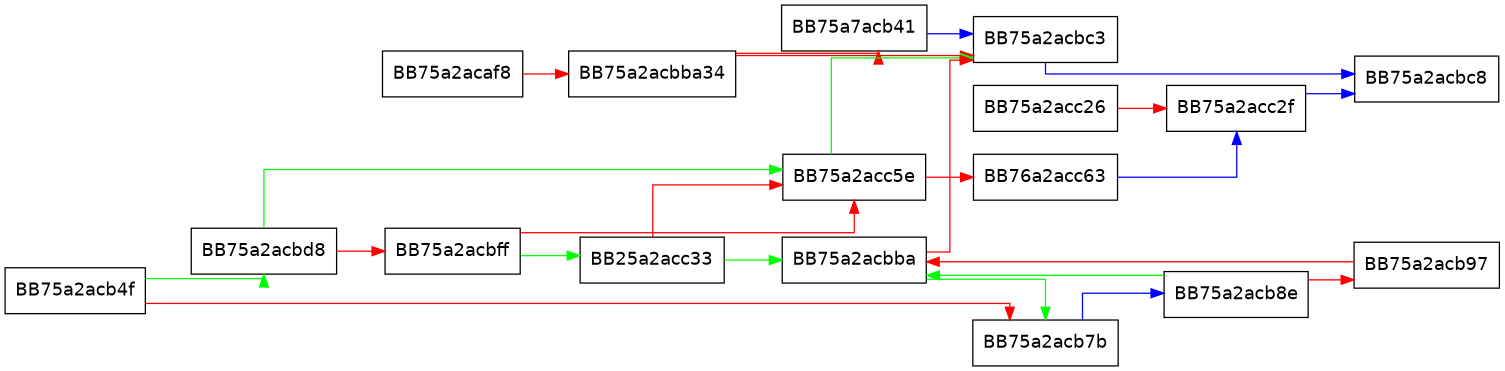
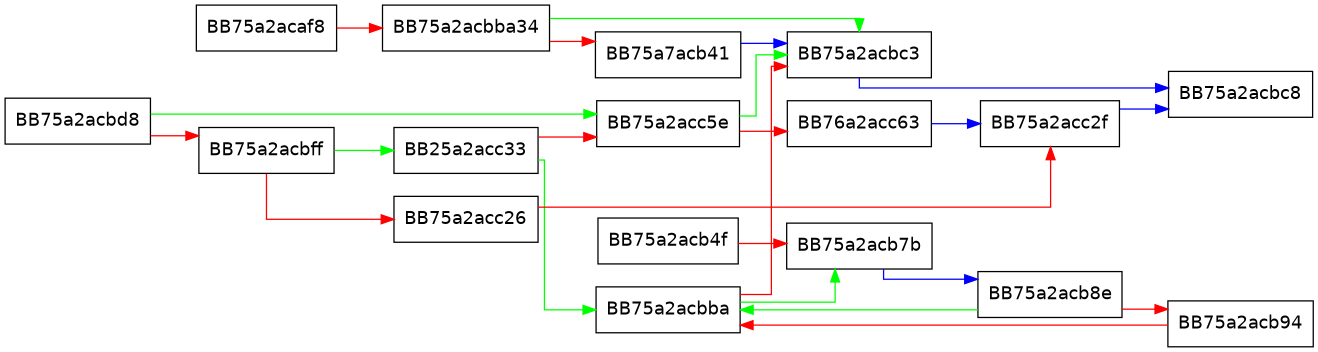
  digraph {
    fontname="DejaVu Sans"
    rankdir=LR
    splines=ortho
    node [fontname="DejaVu Sans" shape=box]
    edge [color=red fontname="DejaVu Sans"]
    n1 [label=BB75a2acbba34]
    BB75a2acaf8
    BB75a2acb4f
    BB75a2acbd8
    BB75a2acb7b
    BB75a2acbc3
    n7 [label=BB75a7acb41]
    BB75a2acc5e
    BB75a2acbff
    BB75a2acb8e
    BB75a2acbc8
    n12 [label=BB76a2acc63]
    n13 [label=BB25a2acc33]
    BB75a2acc26
    BB75a2acbba
-   BB75a2acb94 [label=BB75a2acb97]
+   BB75a2acb94
    BB75a2acc2f
-   n1 -> BB75a2acbc3
+   n1 -> BB75a2acbc3 [color=green]
    n1 -> n7
    BB75a2acaf8 -> n1
-   BB75a2acb4f -> BB75a2acbd8 [color=green]
    BB75a2acb4f -> BB75a2acb7b
    BB75a2acbd8 -> BB75a2acc5e [color=green]
    BB75a2acbd8 -> BB75a2acbff
    BB75a2acb7b -> BB75a2acb8e [color=blue]
    BB75a2acbc3 -> BB75a2acbc8 [color=blue]
    n7 -> BB75a2acbc3 [color=blue]
    BB75a2acc5e -> BB75a2acbc3 [color=green]
    BB75a2acc5e -> n12
    BB75a2acbff -> n13 [color=green]
-   BB75a2acbff -> BB75a2acc5e
+   BB75a2acbff -> BB75a2acc26
    BB75a2acb8e -> BB75a2acbba [color=green]
    BB75a2acb8e -> BB75a2acb94
    n12 -> BB75a2acc2f [color=blue]
    n13 -> BB75a2acc5e
    n13 -> BB75a2acbba [color=green]
    BB75a2acc26 -> BB75a2acc2f
    BB75a2acbba -> BB75a2acb7b [color=green]
    BB75a2acbba -> BB75a2acbc3
    BB75a2acb94 -> BB75a2acbba
    BB75a2acc2f -> BB75a2acbc8 [color=blue]
  }
